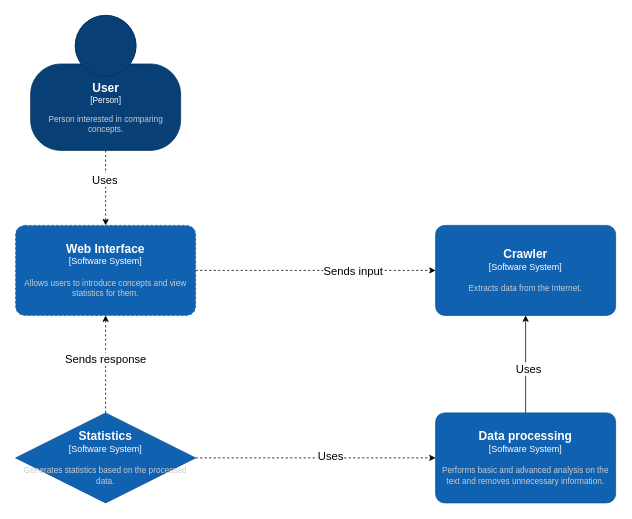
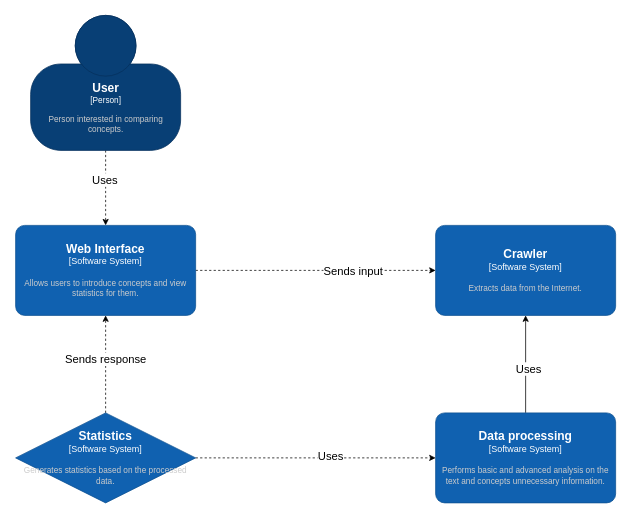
  <mxCell id="0" />
  <mxCell id="1" parent="0" />
  <mxCell id="2" style="edgeStyle=orthogonalEdgeStyle;rounded=0;orthogonalLoop=1;jettySize=auto;html=1;exitX=0.5;exitY=1;exitDx=0;exitDy=0;exitPerimeter=0;dashed=1;" edge="1" parent="1" source="4" target="7"><mxGeometry relative="1" as="geometry" /></mxCell>
  <mxCell id="3" value="Uses" style="edgeLabel;html=1;align=center;verticalAlign=middle;resizable=0;points=[];fontSize=15;" vertex="1" connectable="0" parent="2"><mxGeometry x="-0.244" y="-2" relative="1" as="geometry"><mxPoint as="offset" /></mxGeometry></mxCell>
  <mxCell id="4" value="&lt;font style=&quot;font-size: 16px&quot;&gt;&lt;b&gt;User&lt;/b&gt;&lt;/font&gt;&lt;div&gt;[Person]&lt;/div&gt;&lt;br&gt;&lt;div&gt;&lt;font style=&quot;font-size: 11px&quot;&gt;&lt;font color=&quot;#cccccc&quot;&gt;Person interested in comparing &#10;concepts.&lt;/font&gt;&lt;/div&gt;" style="html=1;fontSize=11;dashed=0;whitespace=wrap;fillColor=#083F75;strokeColor=#06315C;fontColor=#ffffff;shape=mxgraph.c4.person2;align=center;metaEdit=1;points=[[0.5,0,0],[1,0.5,0],[1,0.75,0],[0.75,1,0],[0.5,1,0],[0.25,1,0],[0,0.75,0],[0,0.5,0]];resizable=0;" vertex="1" parent="1"><mxGeometry x="40" y="20" width="200" height="180" as="geometry" /></mxCell>
  <mxCell id="5" style="edgeStyle=orthogonalEdgeStyle;rounded=0;orthogonalLoop=1;jettySize=auto;html=1;exitX=1;exitY=0.5;exitDx=0;exitDy=0;exitPerimeter=0;dashed=1;fontSize=15;entryX=0;entryY=0.5;entryDx=0;entryDy=0;entryPerimeter=0;" edge="1" parent="1" source="7" target="8"><mxGeometry relative="1" as="geometry" /></mxCell>
  <mxCell id="6" value="Sends input" style="edgeLabel;html=1;align=center;verticalAlign=middle;resizable=0;points=[];fontSize=15;" vertex="1" connectable="0" parent="5"><mxGeometry x="0.307" y="1" relative="1" as="geometry"><mxPoint as="offset" /></mxGeometry></mxCell>
- <mxCell id="7" value="&lt;font style=&quot;font-size: 16px&quot;&gt;&lt;b&gt;Web Interface&lt;/b&gt;&lt;/font&gt;&lt;div&gt;[Software System]&lt;/div&gt;&lt;br&gt;&lt;div&gt;&lt;font style=&quot;font-size: 11px&quot;&gt;&lt;font color=&quot;#cccccc&quot;&gt;Allows users to introduce concepts and view statistics for them.&lt;/font&gt;&lt;/div&gt;" style="rounded=1;whiteSpace=wrap;html=1;labelBackgroundColor=none;fillColor=#1061B0;fontColor=#ffffff;align=center;arcSize=10;strokeColor=#0D5091;metaEdit=1;resizable=0;points=[[0.25,0,0],[0.5,0,0],[0.75,0,0],[1,0.25,0],[1,0.5,0],[1,0.75,0],[0.75,1,0],[0.5,1,0],[0.25,1,0],[0,0.75,0],[0,0.5,0],[0,0.25,0]];dashed=1;" vertex="1" parent="1"><mxGeometry x="20" y="300" width="240" height="120" as="geometry" /></mxCell>
+ <mxCell id="7" value="&lt;font style=&quot;font-size: 16px&quot;&gt;&lt;b&gt;Web Interface&lt;/b&gt;&lt;/font&gt;&lt;div&gt;[Software System]&lt;/div&gt;&lt;br&gt;&lt;div&gt;&lt;font style=&quot;font-size: 11px&quot;&gt;&lt;font color=&quot;#cccccc&quot;&gt;Allows users to introduce concepts and view statistics for them.&lt;/font&gt;&lt;/div&gt;" style="rounded=1;whiteSpace=wrap;html=1;labelBackgroundColor=none;fillColor=#1061B0;fontColor=#ffffff;align=center;arcSize=10;strokeColor=#0D5091;metaEdit=1;resizable=0;points=[[0.25,0,0],[0.5,0,0],[0.75,0,0],[1,0.25,0],[1,0.5,0],[1,0.75,0],[0.75,1,0],[0.5,1,0],[0.25,1,0],[0,0.75,0],[0,0.5,0],[0,0.25,0]];dashed=0;" vertex="1" parent="1"><mxGeometry x="20" y="300" width="240" height="120" as="geometry" /></mxCell>
  <mxCell id="8" value="&lt;font style=&quot;font-size: 16px&quot;&gt;&lt;b&gt;Crawler&lt;/b&gt;&lt;/font&gt;&lt;div&gt;[Software System]&lt;/div&gt;&lt;br&gt;&lt;div&gt;&lt;font style=&quot;font-size: 11px&quot;&gt;&lt;font color=&quot;#cccccc&quot;&gt;Extracts data from the Internet.&lt;/font&gt;&lt;/div&gt;" style="rounded=1;whiteSpace=wrap;html=1;labelBackgroundColor=none;fillColor=#1061B0;fontColor=#ffffff;align=center;arcSize=10;strokeColor=#0D5091;metaEdit=1;resizable=0;points=[[0.25,0,0],[0.5,0,0],[0.75,0,0],[1,0.25,0],[1,0.5,0],[1,0.75,0],[0.75,1,0],[0.5,1,0],[0.25,1,0],[0,0.75,0],[0,0.5,0],[0,0.25,0]];" vertex="1" parent="1"><mxGeometry x="580" y="300" width="240" height="120" as="geometry" /></mxCell>
  <mxCell id="9" style="edgeStyle=orthogonalEdgeStyle;rounded=0;orthogonalLoop=1;jettySize=auto;html=1;exitX=0.5;exitY=0;exitDx=0;exitDy=0;exitPerimeter=0;dashed=0;fontSize=15;entryX=0.5;entryY=1;entryDx=0;entryDy=0;entryPerimeter=0;" edge="1" parent="1" source="11" target="8"><mxGeometry relative="1" as="geometry"><mxPoint x="750" y="440" as="targetPoint" /></mxGeometry></mxCell>
  <mxCell id="10" value="Uses" style="edgeLabel;html=1;align=center;verticalAlign=middle;resizable=0;points=[];fontSize=15;" vertex="1" connectable="0" parent="9"><mxGeometry x="-0.084" y="-3" relative="1" as="geometry"><mxPoint as="offset" /></mxGeometry></mxCell>
- <mxCell id="11" value="&lt;font style=&quot;font-size: 16px&quot;&gt;&lt;b&gt;Data processing&lt;/b&gt;&lt;/font&gt;&lt;div&gt;[Software System]&lt;/div&gt;&lt;br&gt;&lt;div&gt;&lt;font style=&quot;font-size: 11px&quot;&gt;&lt;font color=&quot;#cccccc&quot;&gt;Performs basic and advanced analysis on the text and removes unnecessary information.&lt;/font&gt;&lt;/div&gt;" style="rounded=1;whiteSpace=wrap;html=1;labelBackgroundColor=none;fillColor=#1061B0;fontColor=#ffffff;align=center;arcSize=10;strokeColor=#0D5091;metaEdit=1;resizable=0;points=[[0.25,0,0],[0.5,0,0],[0.75,0,0],[1,0.25,0],[1,0.5,0],[1,0.75,0],[0.75,1,0],[0.5,1,0],[0.25,1,0],[0,0.75,0],[0,0.5,0],[0,0.25,0]];" vertex="1" parent="1"><mxGeometry x="580" y="550" width="240" height="120" as="geometry" /></mxCell>
+ <mxCell id="11" value="&lt;font style=&quot;font-size: 16px&quot;&gt;&lt;b&gt;Data processing&lt;/b&gt;&lt;/font&gt;&lt;div&gt;[Software System]&lt;/div&gt;&lt;br&gt;&lt;div&gt;&lt;font style=&quot;font-size: 11px&quot;&gt;&lt;font color=&quot;#cccccc&quot;&gt;Performs basic and advanced analysis on the text and concepts unnecessary information.&lt;/font&gt;&lt;/div&gt;" style="rounded=1;whiteSpace=wrap;html=1;labelBackgroundColor=none;fillColor=#1061B0;fontColor=#ffffff;align=center;arcSize=10;strokeColor=#0D5091;metaEdit=1;resizable=0;points=[[0.25,0,0],[0.5,0,0],[0.75,0,0],[1,0.25,0],[1,0.5,0],[1,0.75,0],[0.75,1,0],[0.5,1,0],[0.25,1,0],[0,0.75,0],[0,0.5,0],[0,0.25,0]];" vertex="1" parent="1"><mxGeometry x="580" y="550" width="240" height="120" as="geometry" /></mxCell>
  <mxCell id="12" style="edgeStyle=orthogonalEdgeStyle;rounded=0;orthogonalLoop=1;jettySize=auto;html=1;exitX=1;exitY=0.5;exitDx=0;exitDy=0;exitPerimeter=0;entryX=0;entryY=0.5;entryDx=0;entryDy=0;entryPerimeter=0;dashed=1;fontSize=15;" edge="1" parent="1" source="16" target="11"><mxGeometry relative="1" as="geometry" /></mxCell>
  <mxCell id="13" value="Uses" style="edgeLabel;html=1;align=center;verticalAlign=middle;resizable=0;points=[];fontSize=15;" vertex="1" connectable="0" parent="12"><mxGeometry x="0.119" y="4" relative="1" as="geometry"><mxPoint as="offset" /></mxGeometry></mxCell>
  <mxCell id="14" style="edgeStyle=orthogonalEdgeStyle;rounded=0;orthogonalLoop=1;jettySize=auto;html=1;exitX=0.5;exitY=0;exitDx=0;exitDy=0;exitPerimeter=0;entryX=0.5;entryY=1;entryDx=0;entryDy=0;entryPerimeter=0;dashed=1;fontSize=15;" edge="1" parent="1" source="16" target="7"><mxGeometry relative="1" as="geometry" /></mxCell>
  <mxCell id="15" value="Sends response" style="edgeLabel;html=1;align=center;verticalAlign=middle;resizable=0;points=[];fontSize=15;" vertex="1" connectable="0" parent="14"><mxGeometry x="0.128" y="1" relative="1" as="geometry"><mxPoint as="offset" /></mxGeometry></mxCell>
  <mxCell id="16" value="&lt;font style=&quot;font-size: 16px&quot;&gt;&lt;b&gt;Statistics&lt;/b&gt;&lt;/font&gt;&lt;div&gt;[Software System]&lt;/div&gt;&lt;br&gt;&lt;div&gt;&lt;font style=&quot;font-size: 11px&quot;&gt;&lt;font color=&quot;#cccccc&quot;&gt;Generates statistics based on the processed data.&lt;/font&gt;&lt;/div&gt;" style="rhombus;whiteSpace=wrap;html=1;labelBackgroundColor=none;fillColor=#1061B0;fontColor=#ffffff;align=center;arcSize=10;strokeColor=#0D5091;metaEdit=1;resizable=0;points=[[0.25,0,0],[0.5,0,0],[0.75,0,0],[1,0.25,0],[1,0.5,0],[1,0.75,0],[0.75,1,0],[0.5,1,0],[0.25,1,0],[0,0.75,0],[0,0.5,0],[0,0.25,0]];" vertex="1" parent="1"><mxGeometry x="20" y="550" width="240" height="120" as="geometry" /></mxCell>
